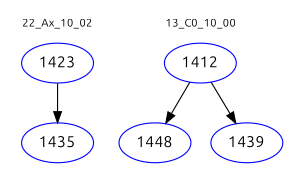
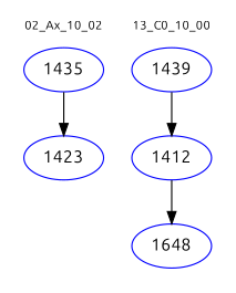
  digraph {
    fontname=Ubuntu
    node [color=blue fontname=Ubuntu]
    edge [color=black fontname=Ubuntu]
    n1 [label=1423]
    n2 [label=1435]
    n3 [label=1412]
-   n4 [label=1448]
+   n4 [label=1648]
    n5 [label=1439]
    subgraph cluster_1 {
      color=white
      fontsize=10
-     label="22_Ax_10_02"
+     label="02_Ax_10_02"
      n1
      n2
    }
    subgraph cluster_2 {
      color=white
      fontsize=10
      label="13_C0_10_00"
      n3
      n4
      n5
    }
-   n1 -> n2
+   n2 -> n1
    n3 -> n4
-   n3 -> n5
+   n5 -> n3
  }
